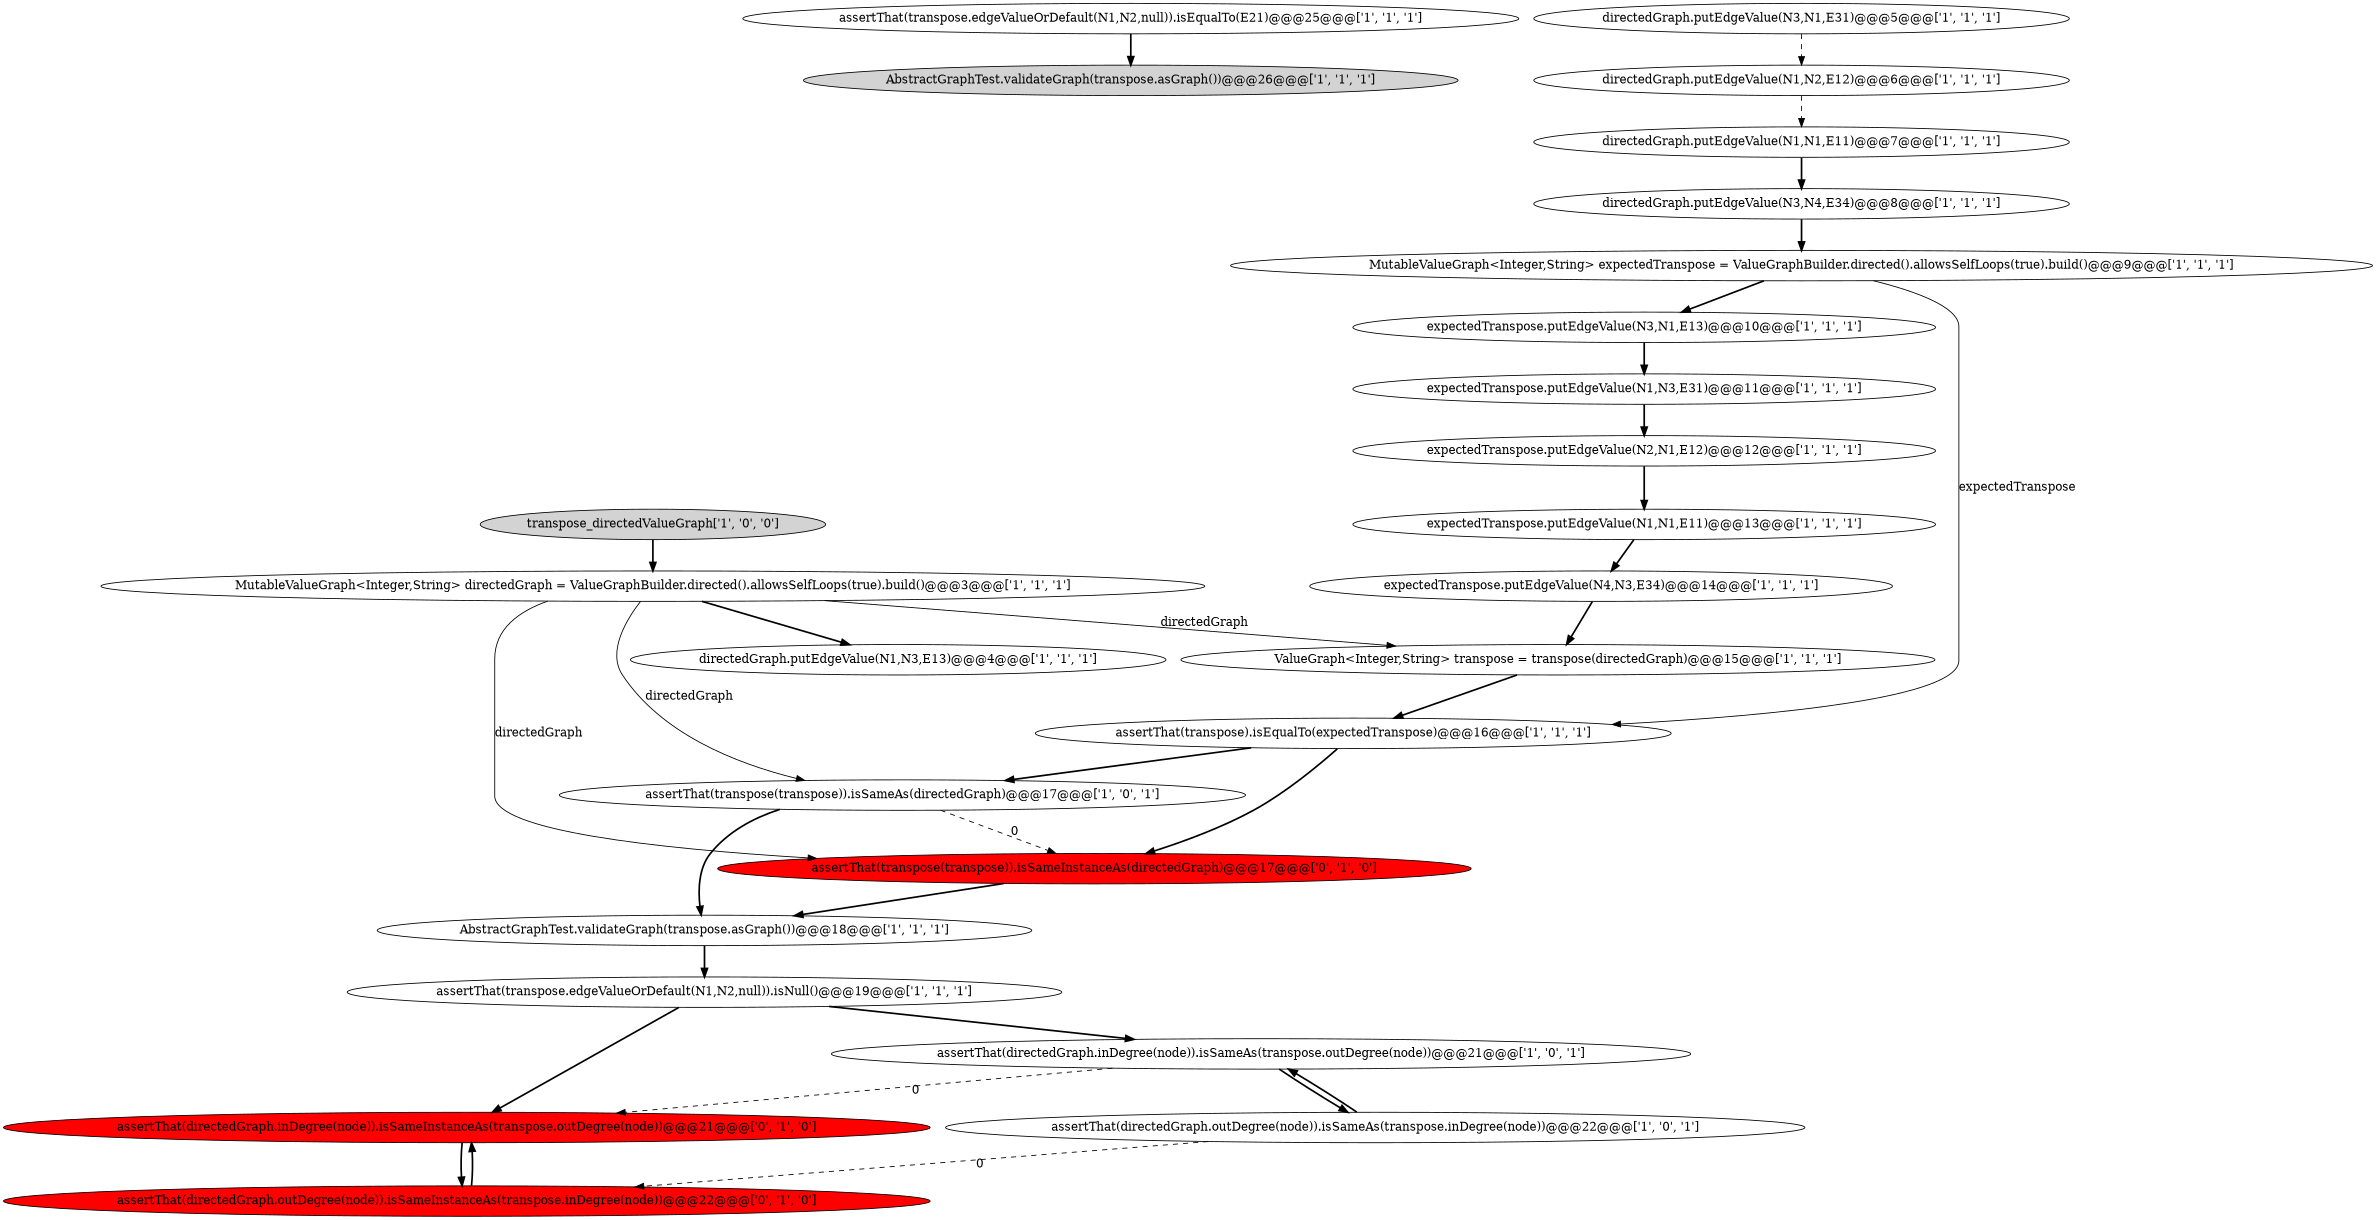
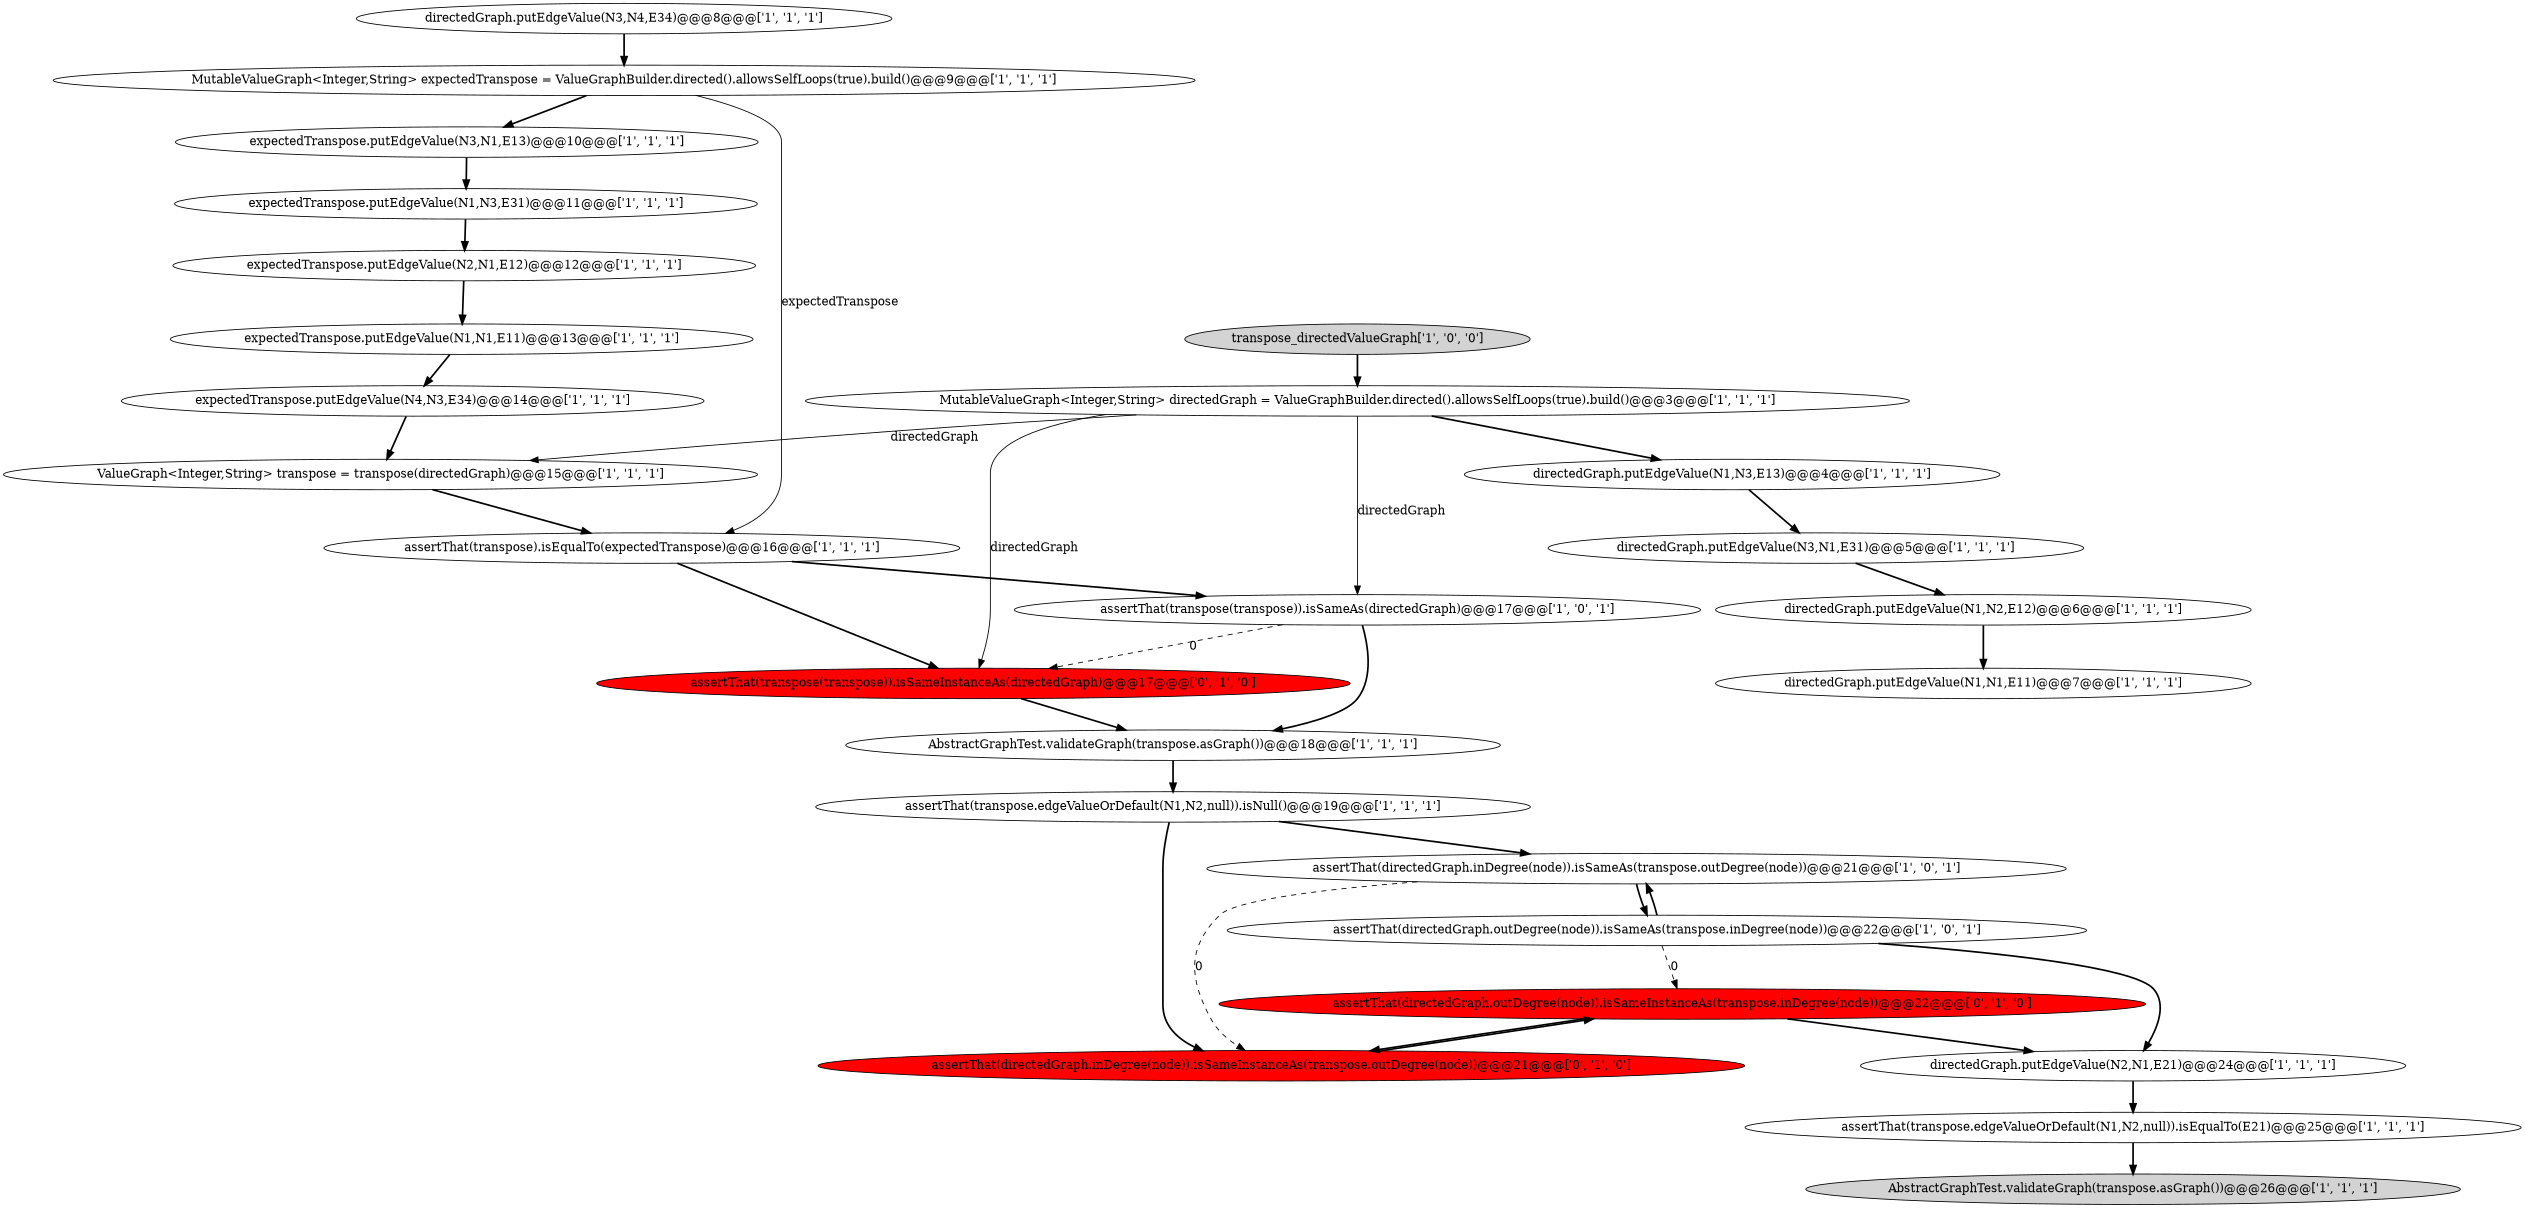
  digraph {
    node [fillcolor=white shape=ellipse style=filled]
    edge [style=bold]
    n1 [label="assertThat(transpose.edgeValueOrDefault(N1,N2,null)).isEqualTo(E21)@@@25@@@['1', '1', '1']"]
    n2 [fillcolor=lightgray label="AbstractGraphTest.validateGraph(transpose.asGraph())@@@26@@@['1', '1', '1']"]
    n3 [label="expectedTranspose.putEdgeValue(N3,N1,E13)@@@10@@@['1', '1', '1']"]
    n4 [label="expectedTranspose.putEdgeValue(N1,N3,E31)@@@11@@@['1', '1', '1']"]
    n5 [label="expectedTranspose.putEdgeValue(N2,N1,E12)@@@12@@@['1', '1', '1']"]
    n6 [label="assertThat(transpose).isEqualTo(expectedTranspose)@@@16@@@['1', '1', '1']"]
    n7 [fillcolor=red label="assertThat(transpose(transpose)).isSameInstanceAs(directedGraph)@@@17@@@['0', '1', '0']"]
    n8 [label="assertThat(transpose(transpose)).isSameAs(directedGraph)@@@17@@@['1', '0', '1']"]
    n9 [label="AbstractGraphTest.validateGraph(transpose.asGraph())@@@18@@@['1', '1', '1']"]
    n10 [label="directedGraph.putEdgeValue(N1,N3,E13)@@@4@@@['1', '1', '1']"]
    n11 [label="directedGraph.putEdgeValue(N3,N1,E31)@@@5@@@['1', '1', '1']"]
    n12 [label="directedGraph.putEdgeValue(N1,N2,E12)@@@6@@@['1', '1', '1']"]
    n13 [label="assertThat(transpose.edgeValueOrDefault(N1,N2,null)).isNull()@@@19@@@['1', '1', '1']"]
    n14 [fillcolor=red label="assertThat(directedGraph.inDegree(node)).isSameInstanceAs(transpose.outDegree(node))@@@21@@@['0', '1', '0']"]
    n15 [label="assertThat(directedGraph.inDegree(node)).isSameAs(transpose.outDegree(node))@@@21@@@['1', '0', '1']"]
    n16 [fillcolor=red label="assertThat(directedGraph.outDegree(node)).isSameInstanceAs(transpose.inDegree(node))@@@22@@@['0', '1', '0']"]
    n17 [label="assertThat(directedGraph.outDegree(node)).isSameAs(transpose.inDegree(node))@@@22@@@['1', '0', '1']"]
    n18 [label="directedGraph.putEdgeValue(N3,N4,E34)@@@8@@@['1', '1', '1']"]
    n19 [label="MutableValueGraph<Integer,String> expectedTranspose = ValueGraphBuilder.directed().allowsSelfLoops(true).build()@@@9@@@['1', '1', '1']"]
    n20 [label="ValueGraph<Integer,String> transpose = transpose(directedGraph)@@@15@@@['1', '1', '1']"]
    n21 [label="MutableValueGraph<Integer,String> directedGraph = ValueGraphBuilder.directed().allowsSelfLoops(true).build()@@@3@@@['1', '1', '1']"]
    n22 [label="expectedTranspose.putEdgeValue(N1,N1,E11)@@@13@@@['1', '1', '1']"]
    n23 [label="expectedTranspose.putEdgeValue(N4,N3,E34)@@@14@@@['1', '1', '1']"]
+   n24 [label="directedGraph.putEdgeValue(N2,N1,E21)@@@24@@@['1', '1', '1']"]
    n25 [label="directedGraph.putEdgeValue(N1,N1,E11)@@@7@@@['1', '1', '1']"]
    n26 [fillcolor=lightgray label="transpose_directedValueGraph['1', '0', '0']"]
    n1 -> n2
    n3 -> n4
    n4 -> n5
    n5 -> n22
    n6 -> n7
    n6 -> n8
    n7 -> n9
    n8 -> n7 [label=0 style=dashed]
    n8 -> n9
    n9 -> n13
-   n11 -> n12 [style=dashed]
-   n12 -> n25 [style=dashed]
+   n10 -> n11
+   n11 -> n12
+   n12 -> n25
    n13 -> n14
    n13 -> n15
    n14 -> n16
    n15 -> n14 [label=0 style=dashed]
    n15 -> n17
    n16 -> n14
+   n16 -> n24
    n17 -> n15
    n17 -> n16 [label=0 style=dashed]
+   n17 -> n24
    n18 -> n19
    n19 -> n3
    n19 -> n6 [label=expectedTranspose style=solid]
    n20 -> n6
    n21 -> n7 [label=directedGraph style=solid]
    n21 -> n8 [label=directedGraph style=solid]
    n21 -> n10
    n21 -> n20 [label=directedGraph style=solid]
    n22 -> n23
    n23 -> n20
-   n25 -> n18
+   n24 -> n1
    n26 -> n21
  }
